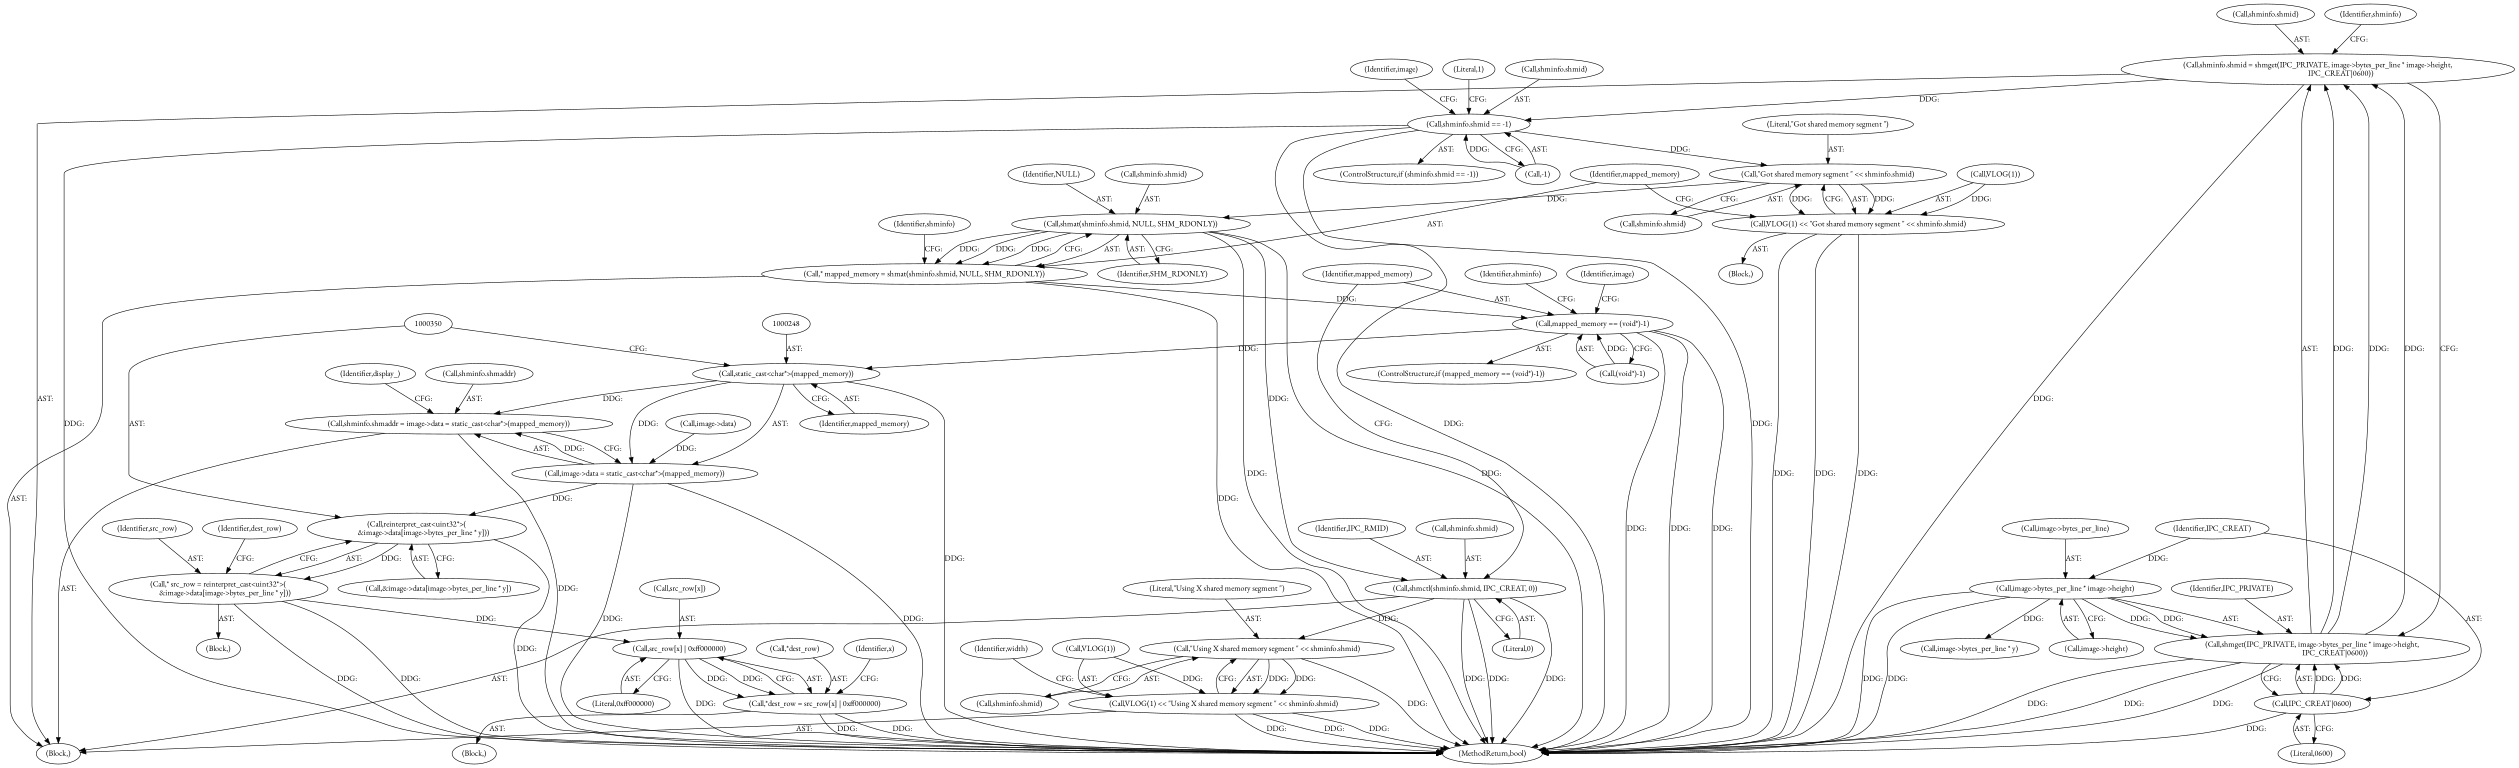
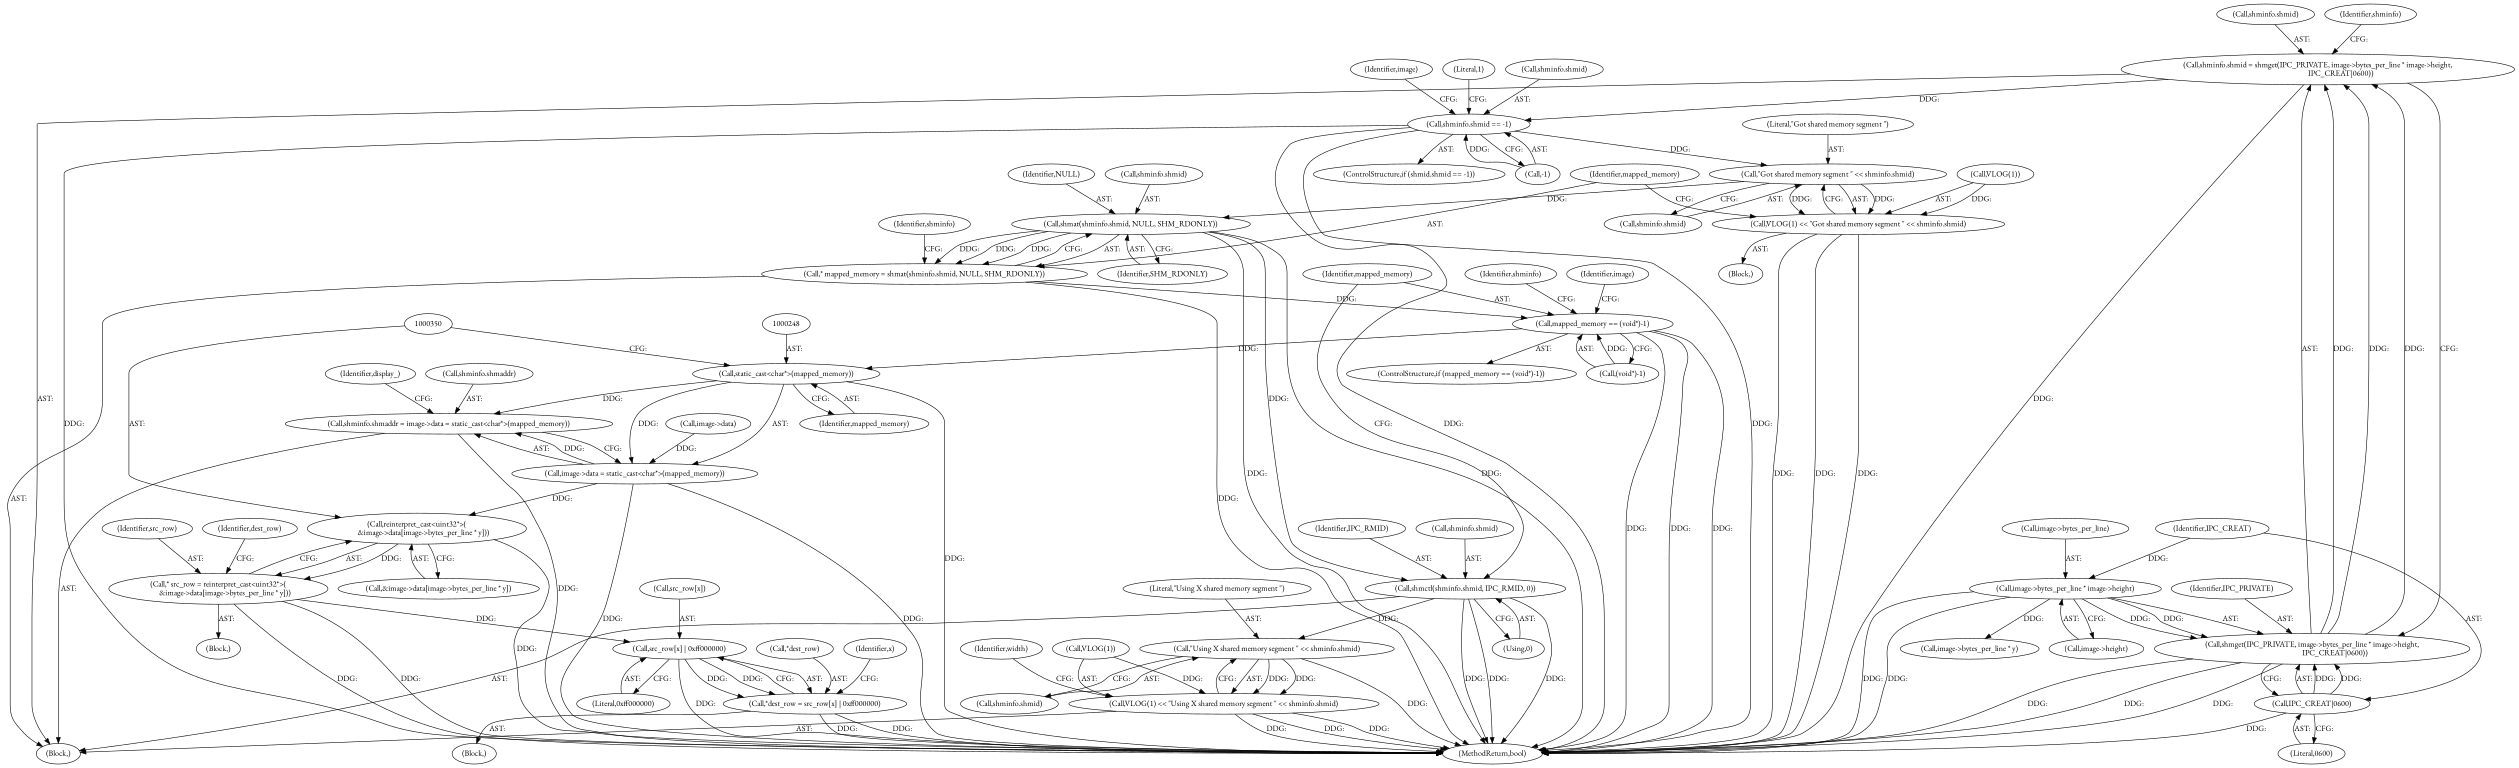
  digraph {
    fontname="EB Garamond"
    node [fontname="EB Garamond"]
    edge [fontname="EB Garamond"]
    n1 [label="(Call,shminfo.shmid = shmget(IPC_PRIVATE, image->bytes_per_line * image->height,\n                           IPC_CREAT|0600))"]
    n2 [label="(Call,shmget(IPC_PRIVATE, image->bytes_per_line * image->height,\n                           IPC_CREAT|0600))"]
    n3 [label="(Call,shminfo.shmid == -1)"]
    n4 [label="(Block,)"]
    n5 [label="(MethodReturn,bool)"]
    n6 [label="(Call,IPC_CREAT|0600)"]
    n7 [label="(Call,\"Got shared memory segment \" << shminfo.shmid)"]
-   n8 [label="(ControlStructure,if (shminfo.shmid == -1))"]
+   n8 [label="(ControlStructure,if (shmid.shmid == -1))"]
    n9 [label="(Call,-1)"]
    n10 [label="(Literal,0600)"]
    n11 [label="(Call,image->bytes_per_line * image->height)"]
    n12 [label="(Call,image->bytes_per_line * y)"]
    n13 [label="(Call,image->height)"]
    n14 [label="(Call,VLOG(1) << \"Got shared memory segment \" << shminfo.shmid)"]
    n15 [label="(Call,shmat(shminfo.shmid, NULL, SHM_RDONLY))"]
    n16 [label="(Call,shminfo.shmid)"]
    n17 [label="(Block,)"]
    n18 [label="(Call,* mapped_memory = shmat(shminfo.shmid, NULL, SHM_RDONLY))"]
-   n19 [label="(Call,shmctl(shminfo.shmid, IPC_CREAT, 0))"]
+   n19 [label="(Call,shmctl(shminfo.shmid, IPC_RMID, 0))"]
    n20 [label="(Identifier,SHM_RDONLY)"]
    n21 [label="(Call,mapped_memory == (void*)-1)"]
    n22 [label="(Call,\"Using X shared memory segment \" << shminfo.shmid)"]
-   n23 [label="(Literal,0)"]
+   n23 [label="(Using,0)"]
    n24 [label="(Call,static_cast<char*>(mapped_memory))"]
    n25 [label="(ControlStructure,if (mapped_memory == (void*)-1))"]
    n26 [label="(Call,(void*)-1)"]
    n27 [label="(Call,shminfo.shmaddr = image->data = static_cast<char*>(mapped_memory))"]
    n28 [label="(Call,image->data = static_cast<char*>(mapped_memory))"]
    n29 [label="(Identifier,mapped_memory)"]
    n30 [label="(Call,reinterpret_cast<uint32*>(\n        &image->data[image->bytes_per_line * y]))"]
    n31 [label="(Call,* src_row = reinterpret_cast<uint32*>(\n        &image->data[image->bytes_per_line * y]))"]
    n32 [label="(Call,&image->data[image->bytes_per_line * y])"]
    n33 [label="(Call,src_row[x] | 0xff000000)"]
    n34 [label="(Block,)"]
    n35 [label="(Call,*dest_row = src_row[x] | 0xff000000)"]
    n36 [label="(Literal,0xff000000)"]
    n37 [label="(Block,)"]
    n38 [label="(Call,VLOG(1) << \"Using X shared memory segment \" << shminfo.shmid)"]
    n39 [label="(Call,shminfo.shmid)"]
    n40 [label="(Call,image->bytes_per_line)"]
    n41 [label="(Identifier,shminfo)"]
    n42 [label="(Call,src_row[x])"]
    n43 [label="(Identifier,display_)"]
    n44 [label="(Identifier,src_row)"]
    n45 [label="(Identifier,IPC_CREAT)"]
    n46 [label="(Identifier,image)"]
    n47 [label="(Identifier,x)"]
    n48 [label="(Identifier,NULL)"]
    n49 [label="(Call,shminfo.shmaddr)"]
    n50 [label="(Call,shminfo.shmid)"]
    n51 [label="(Identifier,mapped_memory)"]
    n52 [label="(Identifier,mapped_memory)"]
    n53 [label="(Call,VLOG(1))"]
    n54 [label="(Identifier,image)"]
    n55 [label="(Literal,\"Using X shared memory segment \")"]
    n56 [label="(Call,image->data)"]
    n57 [label="(Identifier,shminfo)"]
    n58 [label="(Identifier,dest_row)"]
    n59 [label="(Call,*dest_row)"]
    n60 [label="(Identifier,width)"]
    n61 [label="(Identifier,IPC_PRIVATE)"]
    n62 [label="(Literal,1)"]
    n63 [label="(Identifier,shminfo)"]
    n64 [label="(Identifier,IPC_RMID)"]
    n65 [label="(Call,shminfo.shmid)"]
    n66 [label="(Literal,\"Got shared memory segment \")"]
    n67 [label="(Call,shminfo.shmid)"]
    n68 [label="(Call,VLOG(1))"]
    n69 [label="(Call,shminfo.shmid)"]
    1000248
    1000350
    n1 -> n2 [label="CFG: "]
    n1 -> n3 [label="DDG: "]
    n1 -> n4 [label="AST: "]
    n1 -> n5 [label="DDG: "]
    n2 -> n1 [label="AST: "]
    n2 -> n1 [label="DDG: "]
    n2 -> n1 [label="DDG: "]
    n2 -> n1 [label="DDG: "]
    n2 -> n5 [label="DDG: "]
    n2 -> n5 [label="DDG: "]
    n2 -> n5 [label="DDG: "]
    n2 -> n6 [label="CFG: "]
    n3 -> n5 [label="DDG: "]
    n3 -> n5 [label="DDG: "]
    n3 -> n5 [label="DDG: "]
    n3 -> n7 [label="DDG: "]
    n3 -> n8 [label="AST: "]
    n3 -> n9 [label="CFG: "]
    n6 -> n2 [label="AST: "]
    n6 -> n2 [label="DDG: "]
    n6 -> n2 [label="DDG: "]
    n6 -> n5 [label="DDG: "]
    n6 -> n10 [label="CFG: "]
    n7 -> n14 [label="AST: "]
    n7 -> n14 [label="DDG: "]
    n7 -> n14 [label="DDG: "]
    n7 -> n15 [label="DDG: "]
    n7 -> n16 [label="CFG: "]
    n9 -> n3 [label="AST: "]
    n9 -> n3 [label="DDG: "]
    n10 -> n6 [label="AST: "]
    n11 -> n2 [label="AST: "]
    n11 -> n2 [label="DDG: "]
    n11 -> n2 [label="DDG: "]
    n11 -> n5 [label="DDG: "]
    n11 -> n5 [label="DDG: "]
    n11 -> n12 [label="DDG: "]
    n11 -> n13 [label="CFG: "]
    n13 -> n11 [label="AST: "]
    n14 -> n5 [label="DDG: "]
    n14 -> n5 [label="DDG: "]
    n14 -> n5 [label="DDG: "]
    n14 -> n7 [label="CFG: "]
    n14 -> n17 [label="AST: "]
    n15 -> n5 [label="DDG: "]
    n15 -> n5 [label="DDG: "]
    n15 -> n18 [label="AST: "]
    n15 -> n18 [label="DDG: "]
    n15 -> n18 [label="DDG: "]
    n15 -> n18 [label="DDG: "]
    n15 -> n19 [label="DDG: "]
    n15 -> n20 [label="CFG: "]
    n16 -> n7 [label="AST: "]
    n18 -> n4 [label="AST: "]
    n18 -> n5 [label="DDG: "]
    n18 -> n15 [label="CFG: "]
    n18 -> n21 [label="DDG: "]
    n19 -> n4 [label="AST: "]
    n19 -> n5 [label="DDG: "]
    n19 -> n5 [label="DDG: "]
    n19 -> n5 [label="DDG: "]
    n19 -> n22 [label="DDG: "]
    n19 -> n23 [label="CFG: "]
    n20 -> n15 [label="AST: "]
    n21 -> n5 [label="DDG: "]
    n21 -> n5 [label="DDG: "]
    n21 -> n5 [label="DDG: "]
    n21 -> n24 [label="DDG: "]
    n21 -> n25 [label="AST: "]
    n21 -> n26 [label="CFG: "]
    n22 -> n5 [label="DDG: "]
    n22 -> n38 [label="AST: "]
    n22 -> n38 [label="DDG: "]
    n22 -> n38 [label="DDG: "]
    n22 -> n39 [label="CFG: "]
    n23 -> n19 [label="AST: "]
    n24 -> n5 [label="DDG: "]
    n24 -> n27 [label="DDG: "]
    n24 -> n28 [label="AST: "]
    n24 -> n28 [label="DDG: "]
    n24 -> n29 [label="CFG: "]
    n26 -> n21 [label="AST: "]
    n26 -> n21 [label="DDG: "]
    n27 -> n4 [label="AST: "]
    n27 -> n5 [label="DDG: "]
    n27 -> n28 [label="CFG: "]
    n28 -> n5 [label="DDG: "]
    n28 -> n5 [label="DDG: "]
    n28 -> n27 [label="AST: "]
    n28 -> n27 [label="DDG: "]
    n28 -> n30 [label="DDG: "]
    n29 -> n24 [label="AST: "]
    n30 -> n5 [label="DDG: "]
    n30 -> n31 [label="AST: "]
    n30 -> n31 [label="DDG: "]
    n30 -> n32 [label="CFG: "]
    n31 -> n5 [label="DDG: "]
    n31 -> n5 [label="DDG: "]
    n31 -> n30 [label="CFG: "]
    n31 -> n33 [label="DDG: "]
    n31 -> n34 [label="AST: "]
    n32 -> n30 [label="AST: "]
    n33 -> n5 [label="DDG: "]
    n33 -> n35 [label="AST: "]
    n33 -> n35 [label="DDG: "]
    n33 -> n35 [label="DDG: "]
    n33 -> n36 [label="CFG: "]
    n35 -> n5 [label="DDG: "]
    n35 -> n5 [label="DDG: "]
    n35 -> n33 [label="CFG: "]
    n35 -> n37 [label="AST: "]
    n36 -> n33 [label="AST: "]
    n38 -> n4 [label="AST: "]
    n38 -> n5 [label="DDG: "]
    n38 -> n5 [label="DDG: "]
    n38 -> n5 [label="DDG: "]
    n38 -> n22 [label="CFG: "]
    n39 -> n22 [label="AST: "]
    n40 -> n11 [label="AST: "]
    n41 -> n21 [label="CFG: "]
    n42 -> n33 [label="AST: "]
    n43 -> n27 [label="CFG: "]
    n44 -> n31 [label="AST: "]
    n45 -> n6 [label="AST: "]
    n45 -> n11 [label="DDG: "]
    n46 -> n3 [label="CFG: "]
    n47 -> n35 [label="CFG: "]
    n48 -> n15 [label="AST: "]
    n49 -> n27 [label="AST: "]
    n50 -> n1 [label="AST: "]
    n51 -> n14 [label="CFG: "]
    n51 -> n18 [label="AST: "]
    n52 -> n19 [label="CFG: "]
    n52 -> n21 [label="AST: "]
    n53 -> n14 [label="AST: "]
    n53 -> n14 [label="DDG: "]
    n54 -> n21 [label="CFG: "]
    n55 -> n22 [label="AST: "]
    n56 -> n28 [label="DDG: "]
    n57 -> n1 [label="CFG: "]
    n58 -> n31 [label="CFG: "]
    n59 -> n35 [label="AST: "]
    n60 -> n38 [label="CFG: "]
    n61 -> n2 [label="AST: "]
    n62 -> n3 [label="CFG: "]
    n63 -> n18 [label="CFG: "]
    n64 -> n19 [label="AST: "]
    n65 -> n3 [label="AST: "]
    n66 -> n7 [label="AST: "]
    n67 -> n15 [label="AST: "]
    n68 -> n38 [label="AST: "]
    n68 -> n38 [label="DDG: "]
    n69 -> n19 [label="AST: "]
    1000248 -> n24 [label="AST: "]
    1000350 -> n24 [label="CFG: "]
    1000350 -> n30 [label="AST: "]
  }
